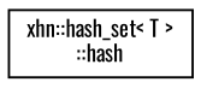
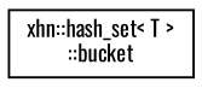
  digraph {
    rankdir=LR
    fontname=Oswald
-   n1 [color=black fillcolor=white fontname=Oswald fontsize=10 height=0.2 label="xhn::hash_set\< T \>\l::hash" shape=record style=filled width=0.4]
+   n1 [color=black fillcolor=white fontname=Oswald fontsize=10 height=0.2 label="xhn::hash_set\< T \>\l::bucket" shape=record style=filled width=0.4]
  }
